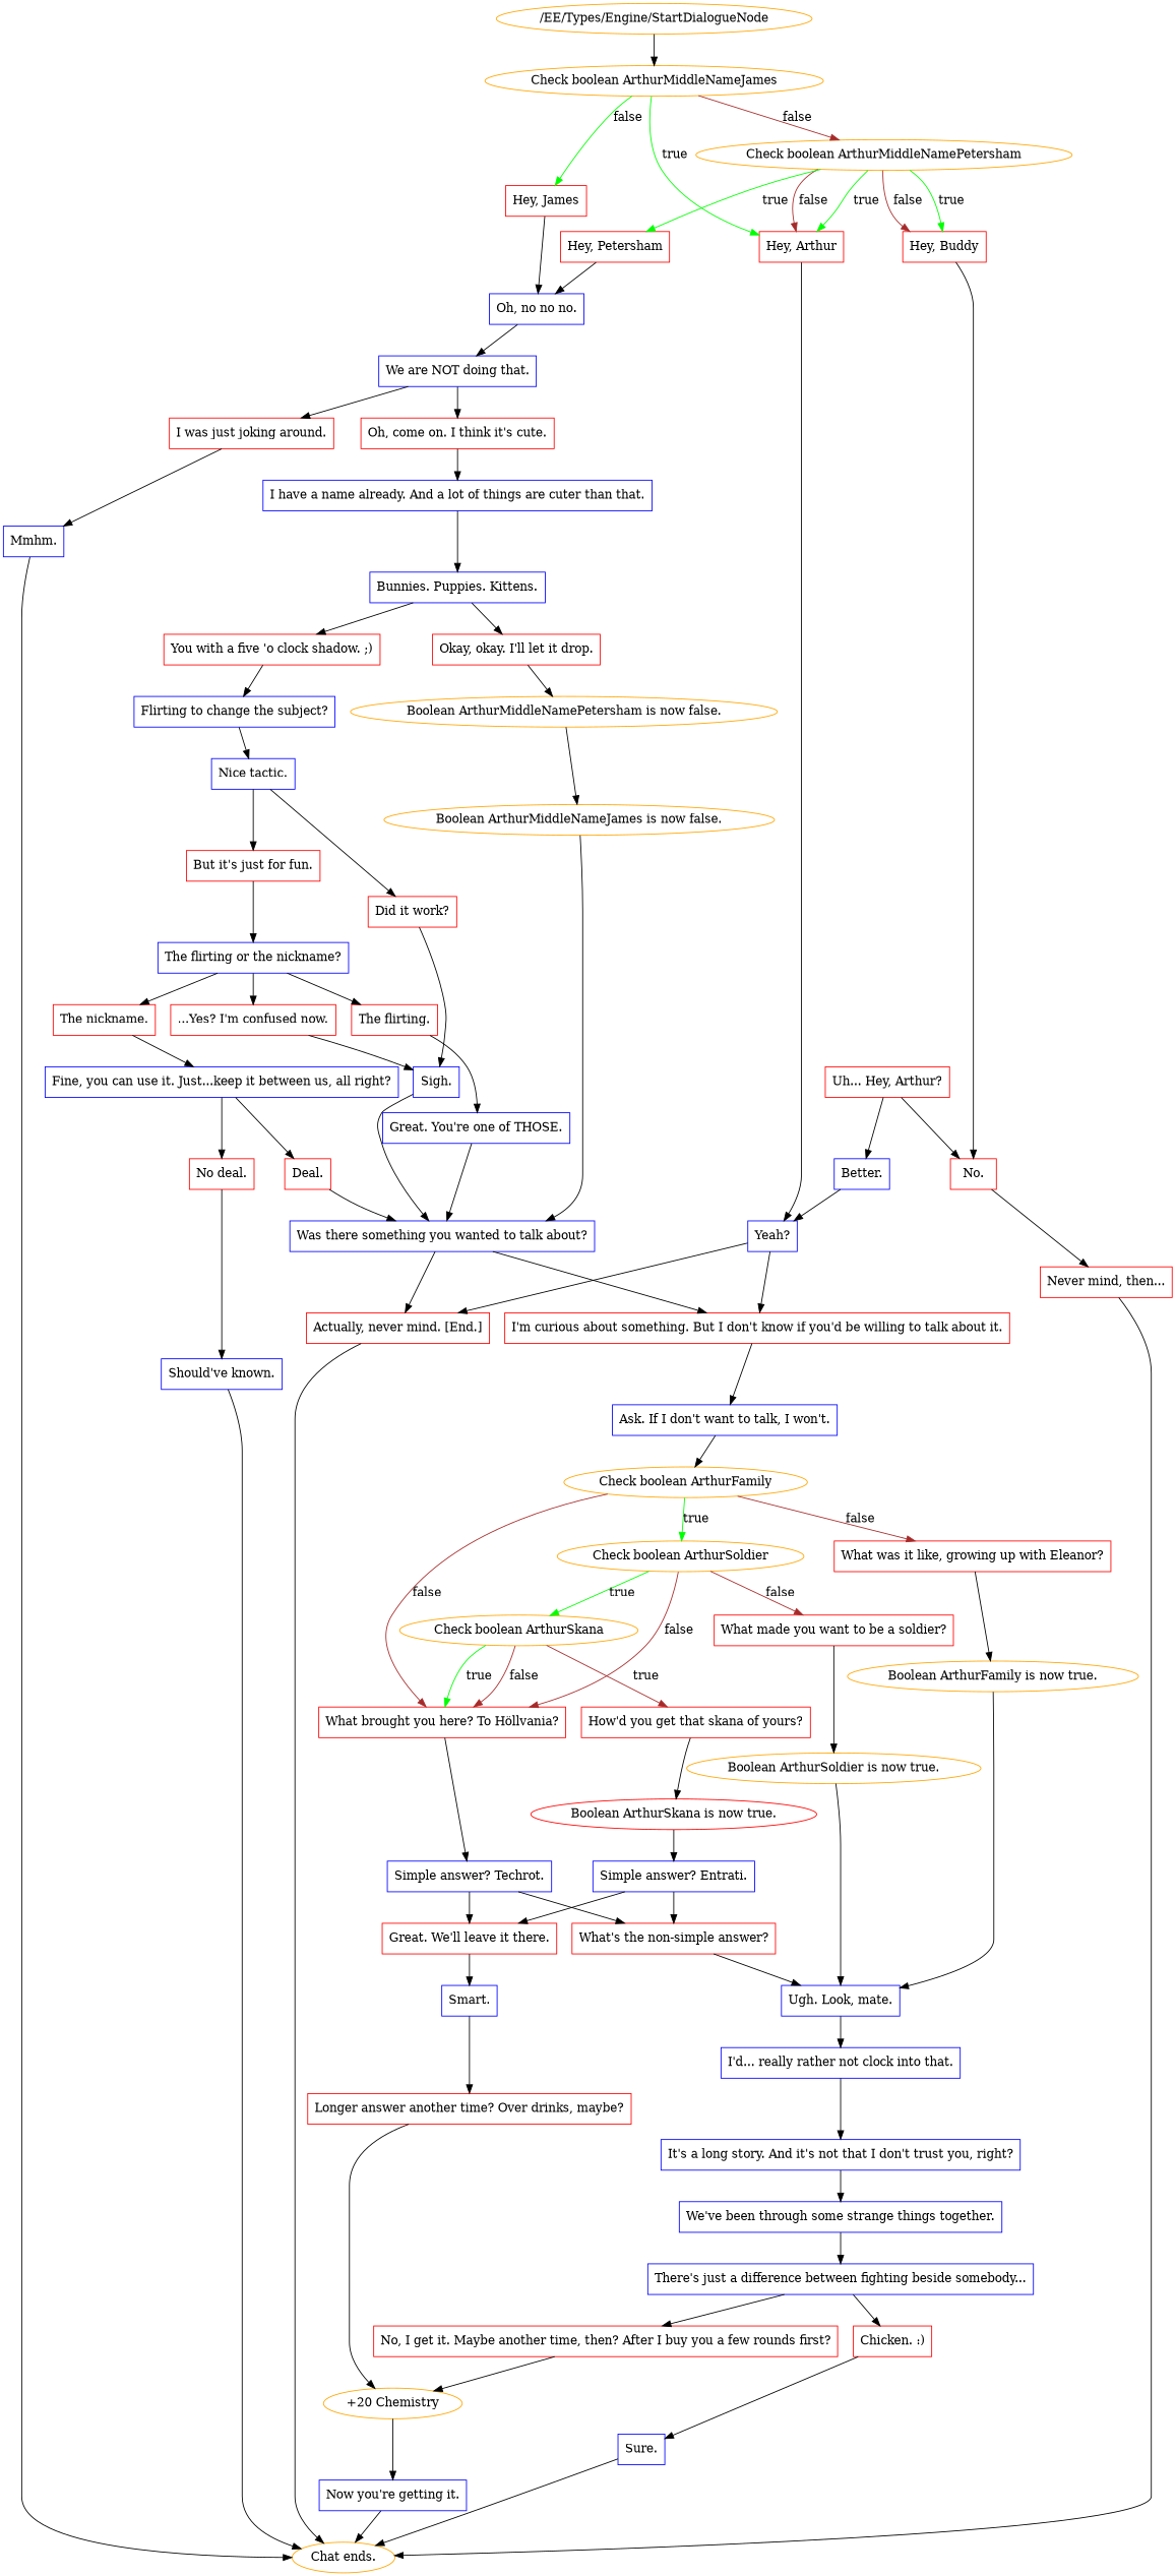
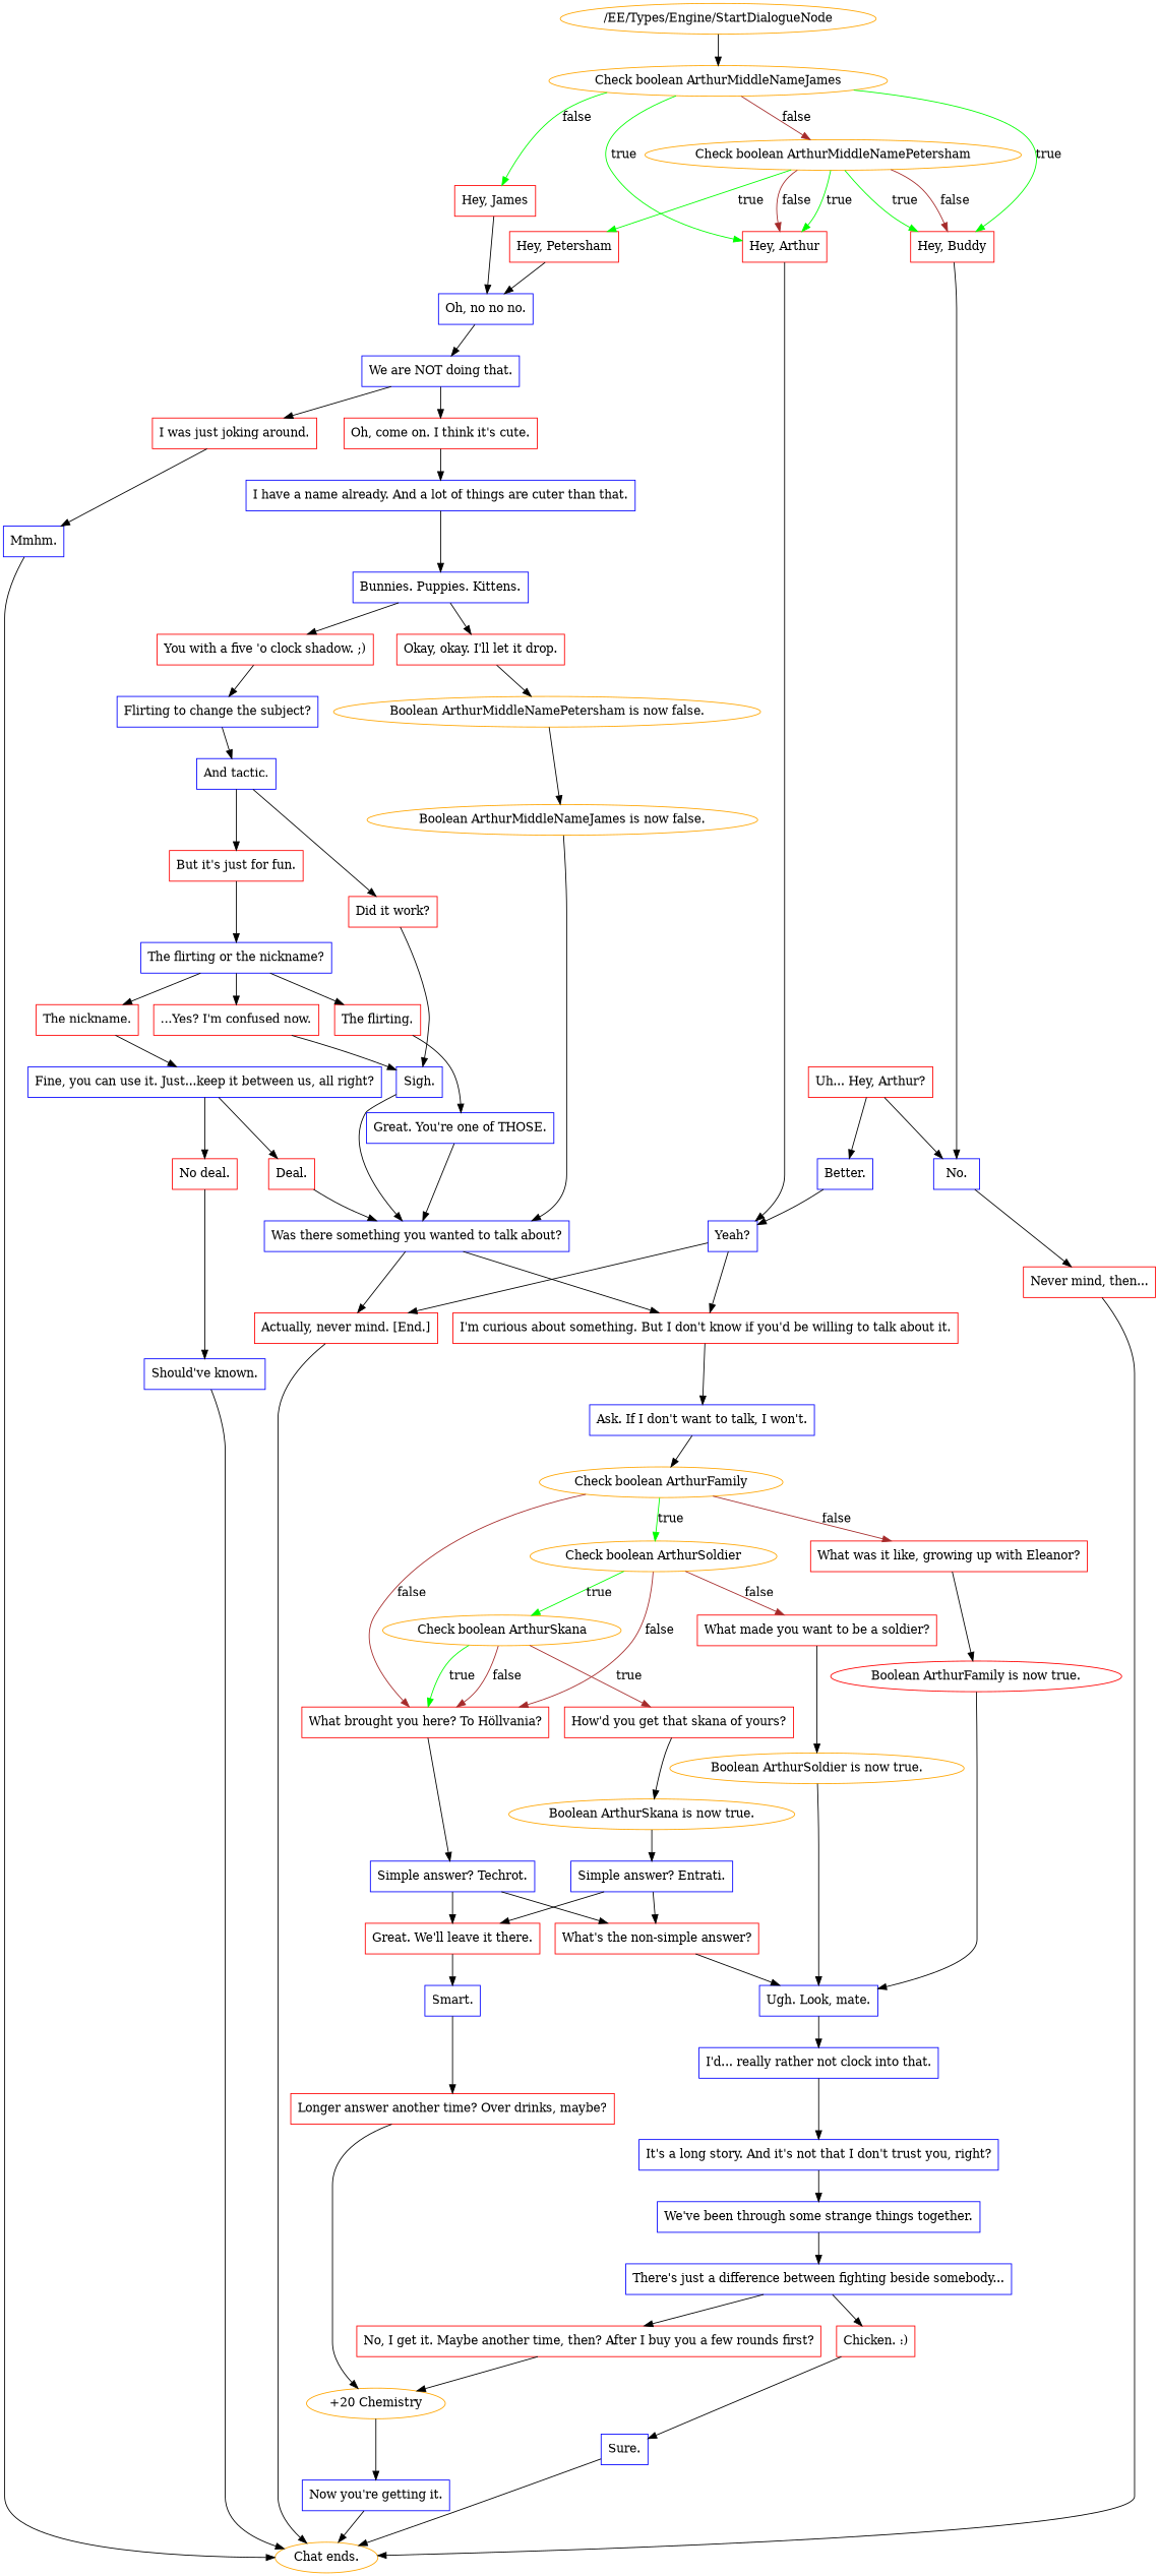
  digraph {
    node [color=red shape=box]
    n1 [color=orange label="/EE/Types/Engine/StartDialogueNode" shape=""]
    n2 [color=orange label="Check boolean ArthurMiddleNameJames" shape=""]
    n3 [label="Hey, James"]
    n4 [label="Hey, Arthur"]
    n5 [label="Hey, Buddy"]
    n6 [color=orange label="Check boolean ArthurMiddleNamePetersham" shape=""]
    n7 [color=blue label="Oh, no no no."]
    n8 [color=blue label="Yeah?"]
-   n9 [label="No."]
+   n9 [color=blue label="No."]
    n10 [label="Hey, Petersham"]
    n11 [color=blue label="We are NOT doing that."]
    n12 [label="I'm curious about something. But I don't know if you'd be willing to talk about it."]
    n13 [label="Actually, never mind. [End.]"]
    n14 [label="Never mind, then..."]
    n15 [label="Oh, come on. I think it's cute."]
    n16 [label="I was just joking around."]
    n17 [color=blue label="Ask. If I don't want to talk, I won't."]
    "Chat ends." [color=orange shape=""]
    n19 [label="Uh... Hey, Arthur?"]
    n20 [color=blue label="Better."]
    n21 [color=blue label="I have a name already. And a lot of things are cuter than that."]
    n22 [color=blue label="Mmhm."]
    n23 [color=orange label="Check boolean ArthurFamily" shape=""]
    n24 [color=blue label="Bunnies. Puppies. Kittens."]
    n25 [color=orange label="Check boolean ArthurSoldier" shape=""]
    n26 [label="What was it like, growing up with Eleanor?"]
    n27 [label="What brought you here? To Höllvania?"]
    n28 [label="You with a five 'o clock shadow. ;)"]
    n29 [label="Okay, okay. I'll let it drop."]
    n30 [color=orange label="Check boolean ArthurSkana" shape=""]
    n31 [label="What made you want to be a soldier?"]
-   n32 [color=orange label="Boolean ArthurFamily is now true." shape=""]
+   n32 [label="Boolean ArthurFamily is now true." shape=""]
    n33 [color=blue label="Simple answer? Techrot."]
    n34 [color=blue label="Flirting to change the subject?"]
    n35 [color=orange label="Boolean ArthurMiddleNamePetersham is now false." shape=""]
    n36 [label="How'd you get that skana of yours?"]
    n37 [color=orange label="Boolean ArthurSoldier is now true." shape=""]
    n38 [color=blue label="Ugh. Look, mate."]
    n39 [label="Great. We'll leave it there."]
    n40 [label="What's the non-simple answer?"]
-   n41 [color=blue label="Nice tactic."]
+   n41 [color=blue label="And tactic."]
    n42 [color=orange label="Boolean ArthurMiddleNameJames is now false." shape=""]
-   n43 [label="Boolean ArthurSkana is now true." shape=""]
+   n43 [color=orange label="Boolean ArthurSkana is now true." shape=""]
    n44 [color=blue label="I'd... really rather not clock into that."]
    n45 [color=blue label="Smart."]
    n46 [label="Did it work?"]
    n47 [label="But it's just for fun."]
    n48 [color=blue label="Was there something you wanted to talk about?"]
    n49 [color=blue label="Simple answer? Entrati."]
    n50 [color=blue label="It's a long story. And it's not that I don't trust you, right?"]
    n51 [label="Longer answer another time? Over drinks, maybe?"]
    n52 [color=blue label="Sigh."]
    n53 [color=blue label="The flirting or the nickname?"]
    n54 [color=blue label="We've been through some strange things together."]
    n55 [color=orange label="+20 Chemistry" shape=""]
    n56 [label="...Yes? I'm confused now."]
    n57 [label="The flirting."]
    n58 [label="The nickname."]
    n59 [color=blue label="There's just a difference between fighting beside somebody..."]
    n60 [color=blue label="Now you're getting it."]
    n61 [color=blue label="Great. You're one of THOSE."]
    n62 [color=blue label="Fine, you can use it. Just...keep it between us, all right?"]
    n63 [label="No, I get it. Maybe another time, then? After I buy you a few rounds first?"]
    n64 [label="Chicken. :)"]
    n65 [label="Deal."]
    n66 [label="No deal."]
    n67 [color=blue label="Sure."]
    n68 [color=blue label="Should've known."]
    n1 -> n2
    n2 -> n3 [color=green label=false]
    n2 -> n4 [color=green label=true]
+   n2 -> n5 [color=green label=true]
    n2 -> n6 [color=brown label=false]
    n3 -> n7
    n4 -> n8
    n5 -> n9
    n6 -> n4 [color=green label=true]
    n6 -> n4 [color=brown label=false]
    n6 -> n5 [color=green label=true]
    n6 -> n5 [color=brown label=false]
    n6 -> n10 [color=green label=true]
    n7 -> n11
    n8 -> n12
    n8 -> n13
    n9 -> n14
    n10 -> n7
    n11 -> n15
    n11 -> n16
    n12 -> n17
    n13 -> "Chat ends."
    n14 -> "Chat ends."
    n15 -> n21
    n16 -> n22
    n17 -> n23
    n19 -> n9
    n19 -> n20
    n20 -> n8
    n21 -> n24
    n22 -> "Chat ends."
    n23 -> n25 [color=green label=true]
    n23 -> n26 [color=brown label=false]
    n23 -> n27 [color=brown label=false]
    n24 -> n28
    n24 -> n29
    n25 -> n27 [color=brown label=false]
    n25 -> n30 [color=green label=true]
    n25 -> n31 [color=brown label=false]
    n26 -> n32
    n27 -> n33
    n28 -> n34
    n29 -> n35
    n30 -> n27 [color=green label=true]
    n30 -> n27 [color=brown label=false]
    n30 -> n36 [color=brown label=true]
    n31 -> n37
    n32 -> n38
    n33 -> n39
    n33 -> n40
    n34 -> n41
    n35 -> n42
    n36 -> n43
    n37 -> n38
    n38 -> n44
    n39 -> n45
    n40 -> n38
    n41 -> n46
    n41 -> n47
    n42 -> n48
    n43 -> n49
    n44 -> n50
    n45 -> n51
    n46 -> n52
    n47 -> n53
    n48 -> n12
    n48 -> n13
    n49 -> n39
    n49 -> n40
    n50 -> n54
    n51 -> n55
    n52 -> n48
    n53 -> n56
    n53 -> n57
    n53 -> n58
    n54 -> n59
    n55 -> n60
    n56 -> n52
    n57 -> n61
    n58 -> n62
    n59 -> n63
    n59 -> n64
    n60 -> "Chat ends."
    n61 -> n48
    n62 -> n65
    n62 -> n66
    n63 -> n55
    n64 -> n67
    n65 -> n48
    n66 -> n68
    n67 -> "Chat ends."
    n68 -> "Chat ends."
  }
